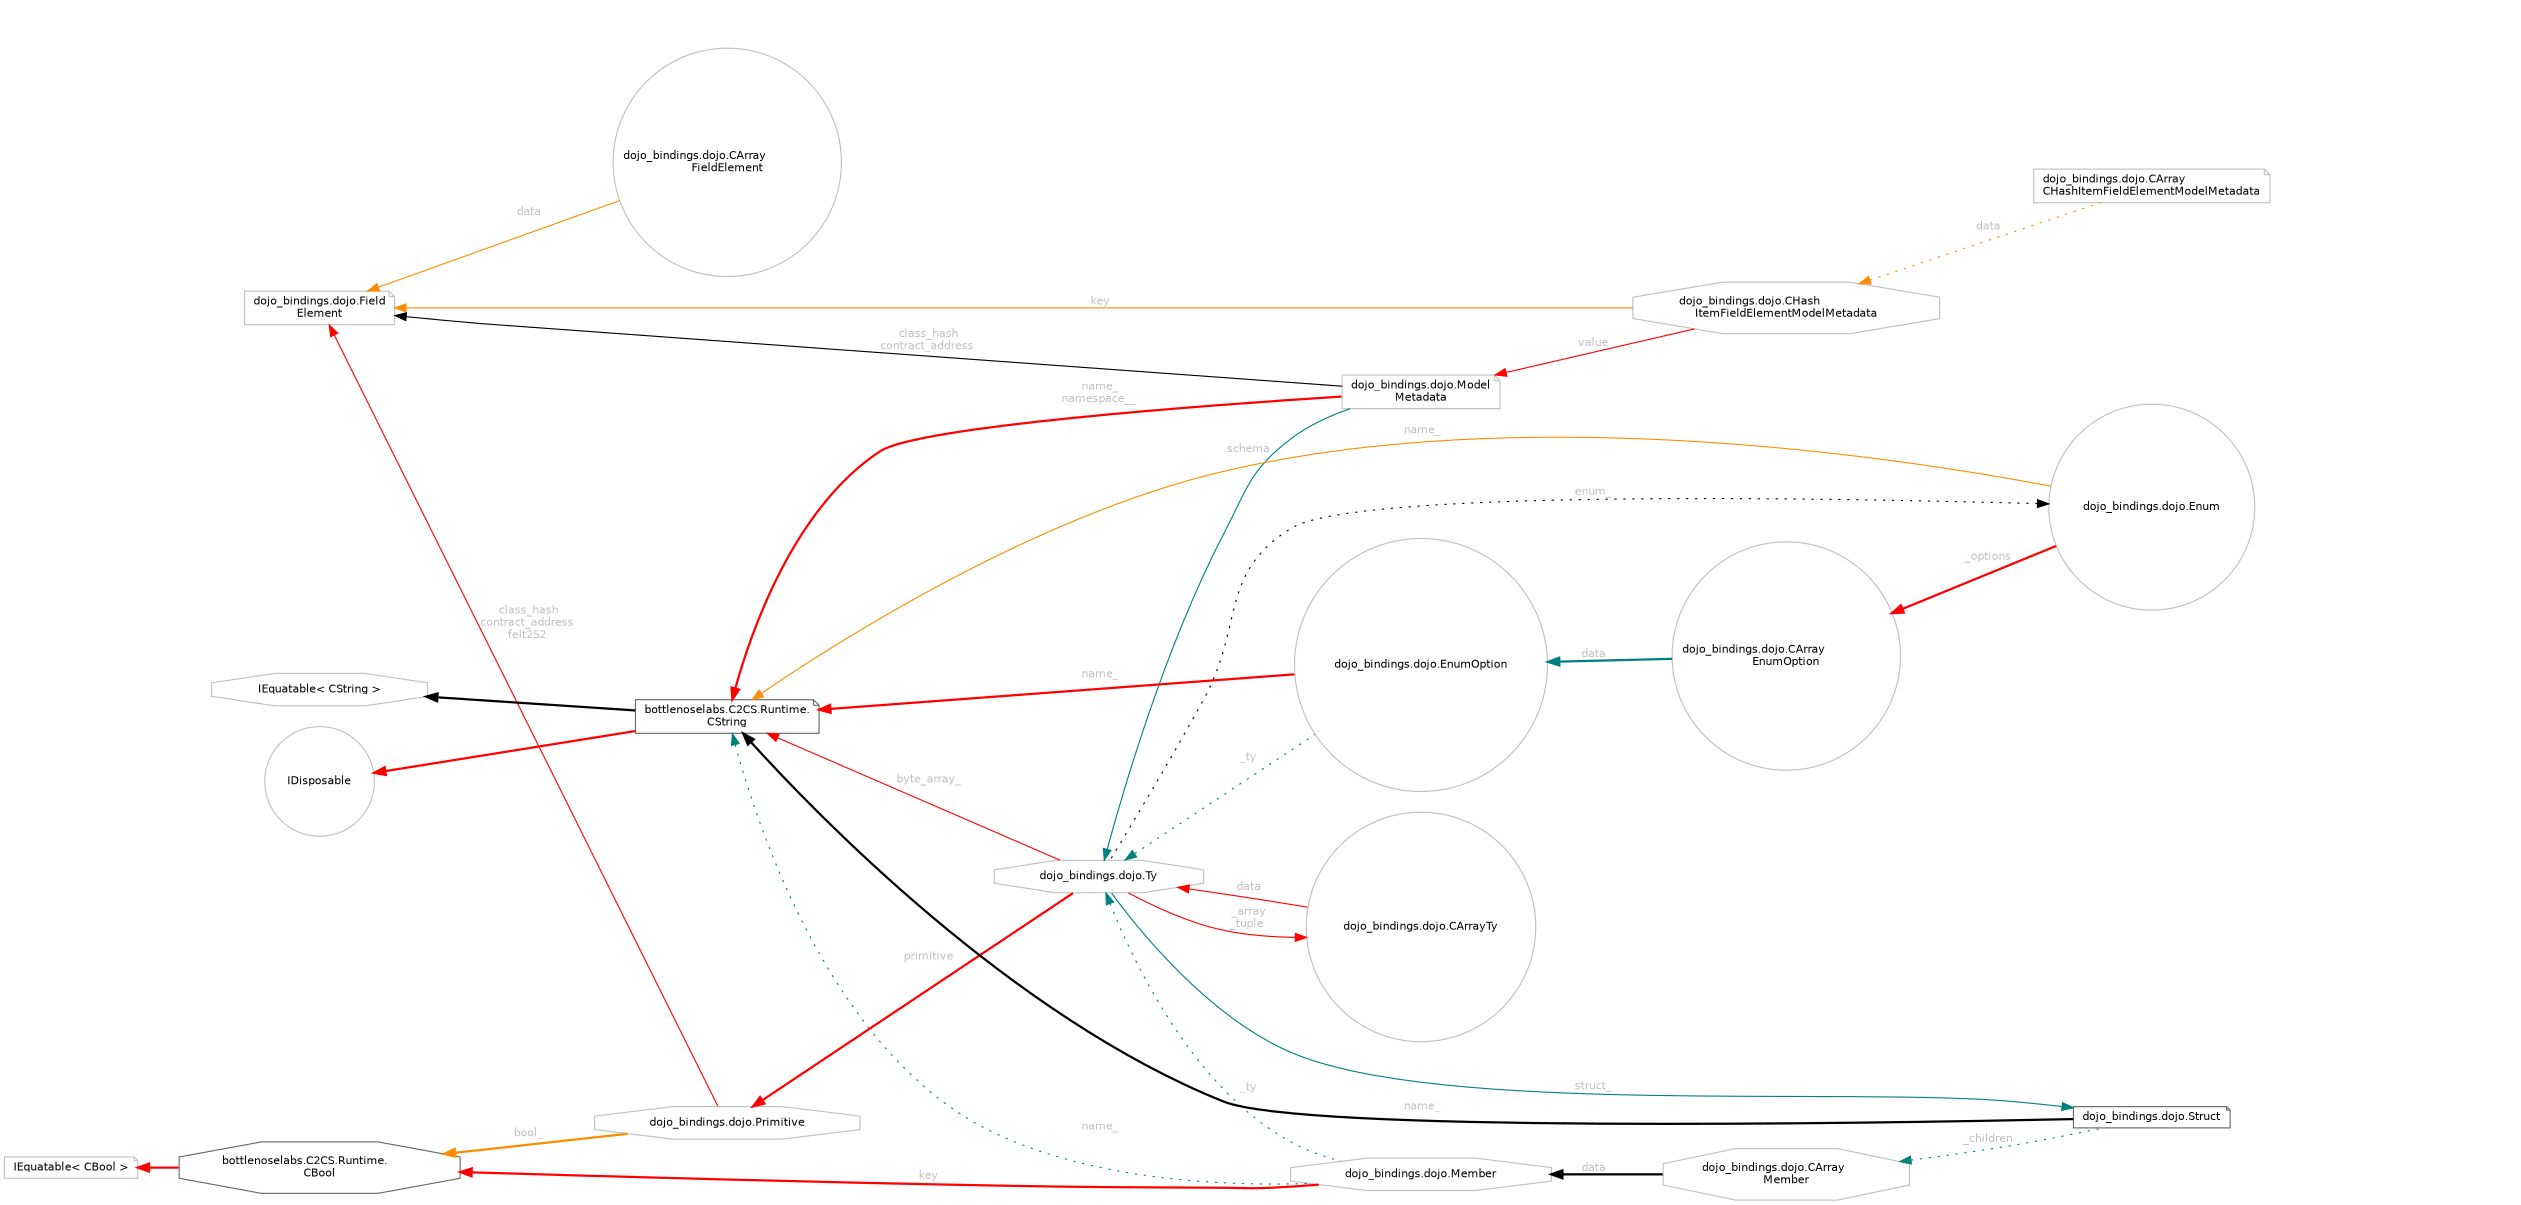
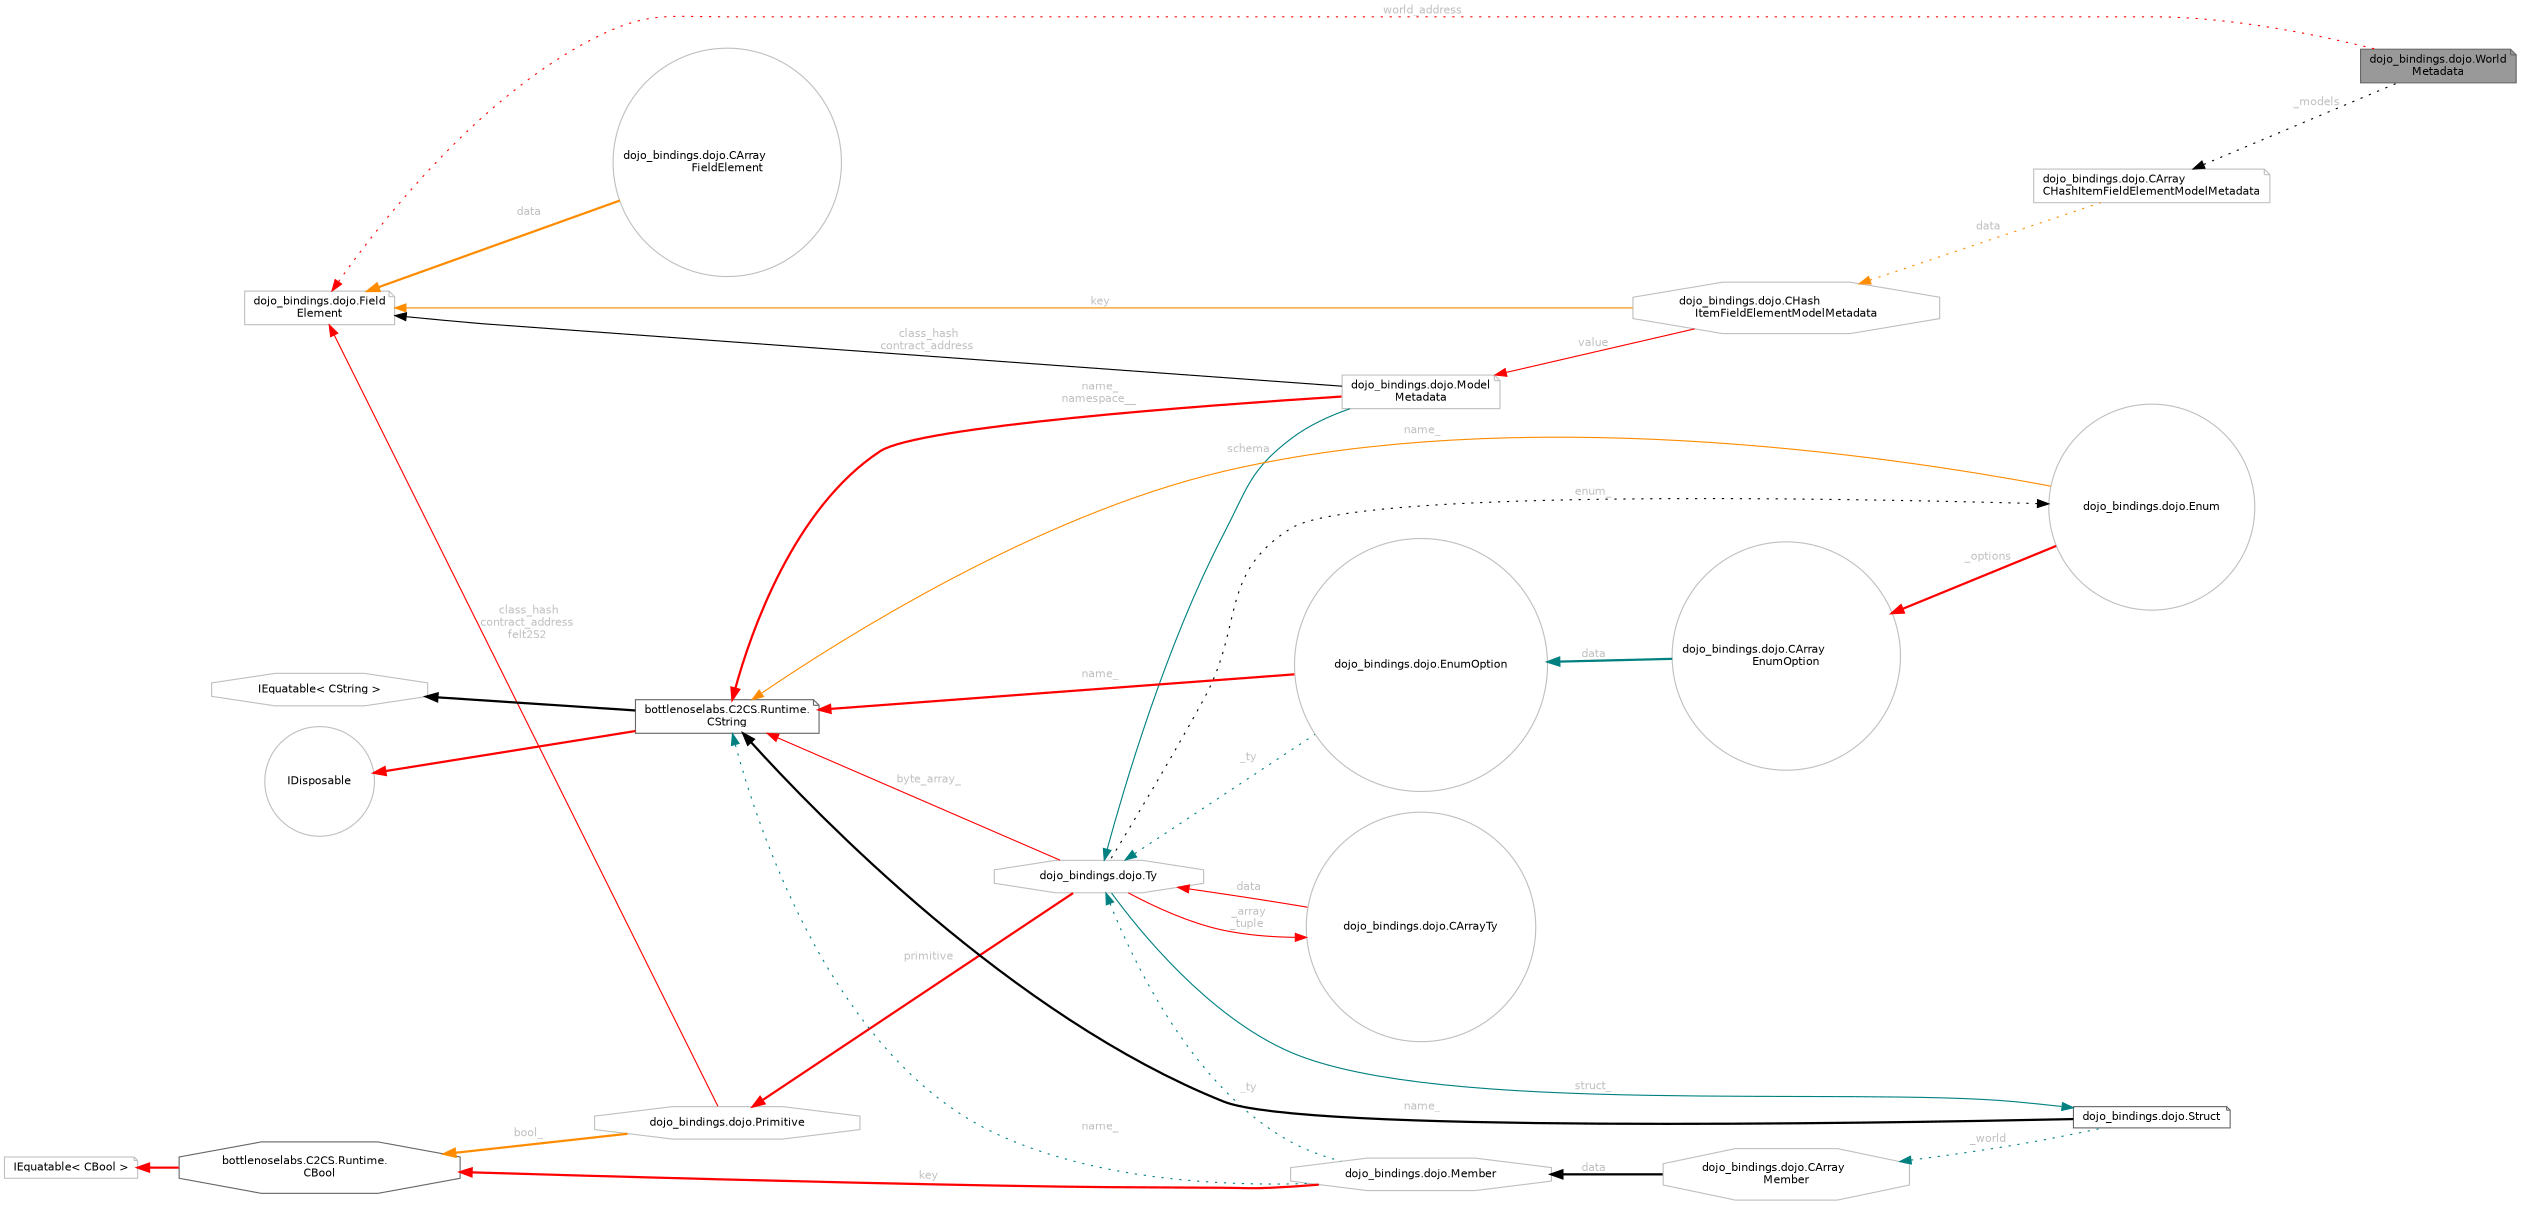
  digraph {
    rankdir=LR
    node [color=grey75 fillcolor=white fontname=Helvetica fontsize=10 shape=note style=filled]
    edge [color=red dir=back fontcolor=grey fontname=Helvetica fontsize=10 labelfontname=Helvetica labelfontsize=10 style=bold]
+   n1 [color=gray40 fillcolor=grey60 fontcolor=black height=0.2 label="dojo_bindings.dojo.World\lMetadata" width=0.4]
    n2 [height=0.2 label="dojo_bindings.dojo.Field\lElement" width=0.4]
    n3 [height=0.2 label="dojo_bindings.dojo.CHash\lItemFieldElementModelMetadata" shape=octagon width=0.4]
    n4 [height=0.2 label="dojo_bindings.dojo.Model\lMetadata" width=0.4]
    n5 [height=0.2 label="dojo_bindings.dojo.Primitive" shape=octagon width=0.4]
    n6 [height=0.2 label="dojo_bindings.dojo.CArray\lFieldElement" shape=circle width=0.4]
    n7 [height=0.2 label="dojo_bindings.dojo.CArray\lCHashItemFieldElementModelMetadata" width=0.4]
    n8 [height=0.2 label="dojo_bindings.dojo.Ty" shape=octagon width=0.4]
    n9 [height=0.2 label="dojo_bindings.dojo.Member" shape=octagon width=0.4]
    n10 [height=0.2 label="dojo_bindings.dojo.EnumOption" shape=circle width=0.4]
    n11 [height=0.2 label="dojo_bindings.dojo.CArrayTy" shape=circle width=0.4]
    n12 [height=0.2 label="dojo_bindings.dojo.CArray\lMember" shape=octagon width=0.4]
    n13 [height=0.2 label="dojo_bindings.dojo.CArray\lEnumOption" shape=circle width=0.4]
    n14 [color=gray40 height=0.2 label="dojo_bindings.dojo.Struct" width=0.4]
    n15 [color=gray40 height=0.2 label="bottlenoselabs.C2CS.Runtime.\lCString" width=0.4]
    n16 [height=0.2 label="dojo_bindings.dojo.Enum" shape=circle width=0.4]
    n17 [height=0.2 label="IEquatable\< CString \>" shape=octagon width=0.4]
    n18 [height=0.2 label=IDisposable shape=circle width=0.4]
    n19 [color=gray40 height=0.2 label="bottlenoselabs.C2CS.Runtime.\lCBool" shape=octagon width=0.4]
    n20 [height=0.2 label="IEquatable\< CBool \>" width=0.4]
+   n2 -> n1 [label=" world_address" style=dotted]
    n2 -> n3 [color=darkorange label=" key" style=solid]
    n2 -> n4 [color=black label=" class_hash\ncontract_address" style=solid]
    n2 -> n5 [label=" class_hash\ncontract_address\nfelt252" style=solid]
-   n2 -> n6 [color=darkorange label=" data" style=solid]
+   n2 -> n6 [color=darkorange label=" data"]
    n3 -> n7 [color=darkorange label=" data" style=dotted]
    n4 -> n3 [label=" value" style=solid]
    n5 -> n8 [label=" primitive"]
+   n7 -> n1 [color=black label=" _models" style=dotted]
    n8 -> n4 [color=teal label=" schema" style=solid]
    n8 -> n9 [color=teal label=" _ty" style=dotted]
    n8 -> n10 [color=teal label=" _ty" style=dotted]
    n8 -> n11 [label=" data" style=solid]
    n9 -> n12 [color=black label=" data"]
    n10 -> n13 [color=teal label=" data"]
    n11 -> n8 [label=" _array\n_tuple" style=solid]
-   n12 -> n14 [color=teal label=" _children" style=dotted]
+   n12 -> n14 [color=teal label=" _world" style=dotted]
    n13 -> n16 [label=" _options"]
    n14 -> n8 [color=teal label=" struct_" style=solid]
    n15 -> n4 [label=" name_\nnamespace__"]
    n15 -> n8 [label=" byte_array_" style=solid]
    n15 -> n9 [color=teal label=" name_" style=dotted]
    n15 -> n10 [label=" name_"]
    n15 -> n14 [color=black label=" name_"]
    n15 -> n16 [color=darkorange label=" name_" style=solid]
    n16 -> n8 [color=black label=" enum_" style=dotted]
    n17 -> n15 [color=black fontcolor=""]
    n18 -> n15 [fontcolor=""]
    n19 -> n5 [color=darkorange label=" bool_"]
    n19 -> n9 [label=" key"]
    n20 -> n19 [fontcolor=""]
  }
